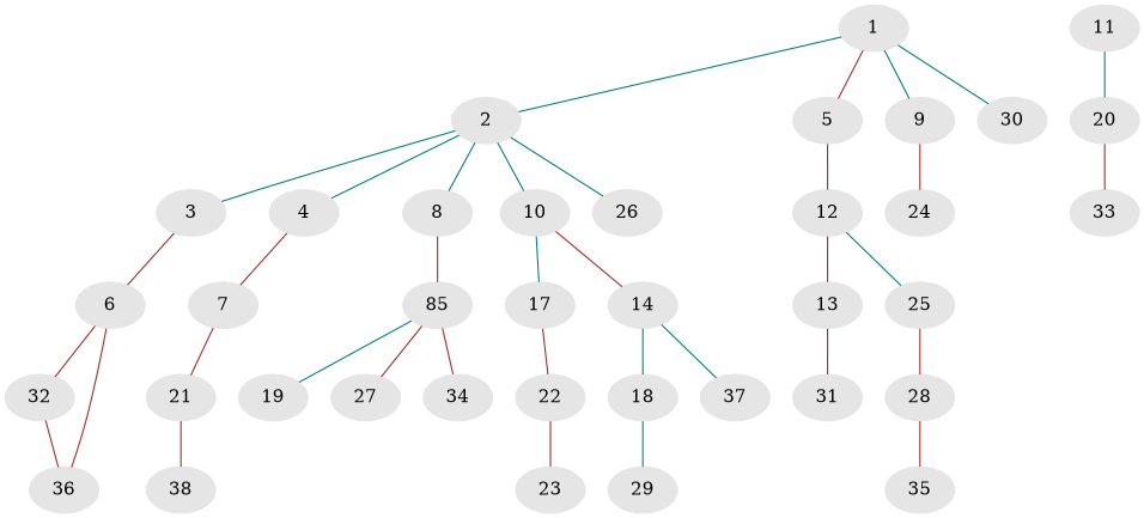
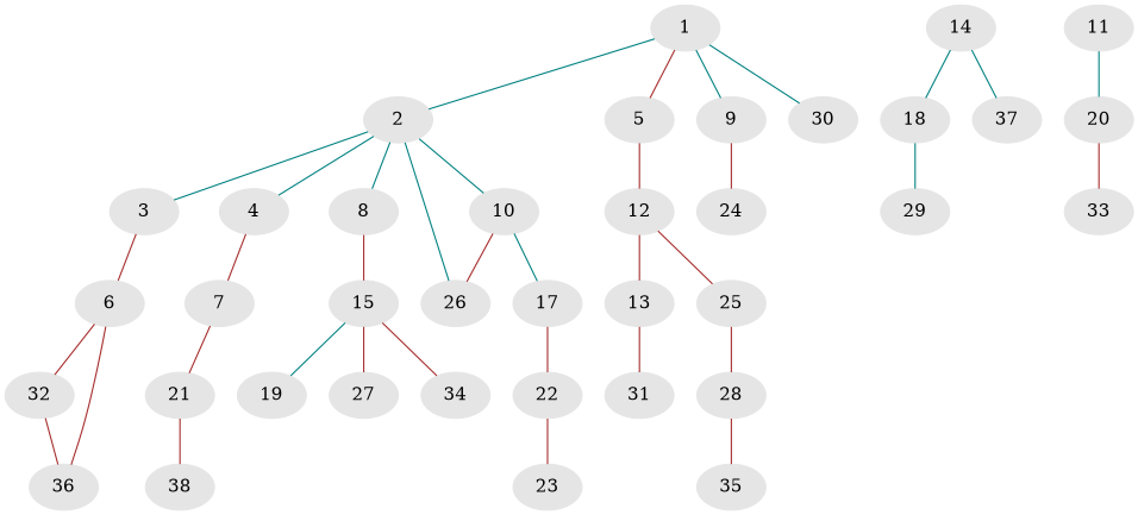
  graph {
    node [color=gray90 style=filled]
    edge [color=brown weight=1.0]
    1
    2
    5
    9
    30
    3
    4
    8
    10
    26
    12
    24
    6
    7
-   15 [label=85]
+   15
    17
    14
    32
    36
    21
    13
    25
    11
    20
    38
    19
    27
    34
    22
    18
    37
    33
    31
    28
    29
    23
    35
    1 -- 2 [color=teal]
    1 -- 5
    1 -- 9 [color=teal]
    1 -- 30 [color=teal]
    2 -- 3 [color=teal]
    2 -- 4 [color=teal]
    2 -- 8 [color=teal]
    2 -- 10 [color=teal]
    2 -- 26 [color=teal]
    5 -- 12
    9 -- 24
    3 -- 6
    4 -- 7
    8 -- 15
    10 -- 17 [color=teal]
-   10 -- 14
+   10 -- 26
    12 -- 13
-   12 -- 25 [color=teal]
+   12 -- 25
    6 -- 32
    6 -- 36
    7 -- 21
    15 -- 19 [color=teal]
    15 -- 27
    15 -- 34
    17 -- 22
    14 -- 18 [color=teal]
    14 -- 37 [color=teal]
    32 -- 36
    21 -- 38
    13 -- 31
    25 -- 28
    11 -- 20 [color=teal]
    20 -- 33
    22 -- 23
    18 -- 29 [color=teal]
    28 -- 35
  }
